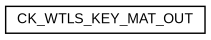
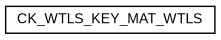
  digraph {
    rankdir=TB
    fontname="Liberation Sans"
-   n1 [color=black fillcolor=white fontname="Liberation Sans" fontsize=10 height=0.2 label=CK_WTLS_KEY_MAT_OUT shape=record style=filled width=0.4]
+   n1 [color=black fillcolor=white fontname="Liberation Sans" fontsize=10 height=0.2 label=CK_WTLS_KEY_MAT_WTLS shape=record style=filled width=0.4]
  }
